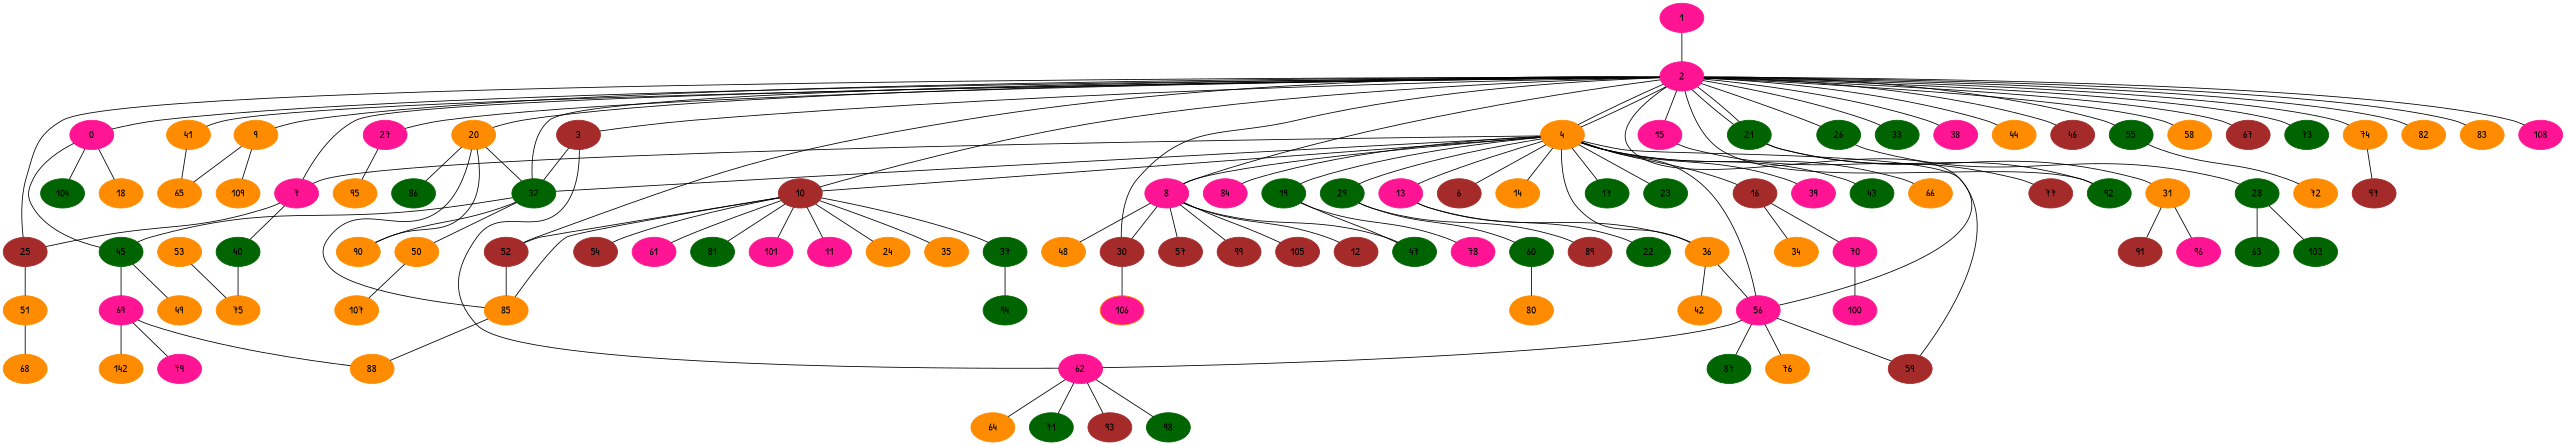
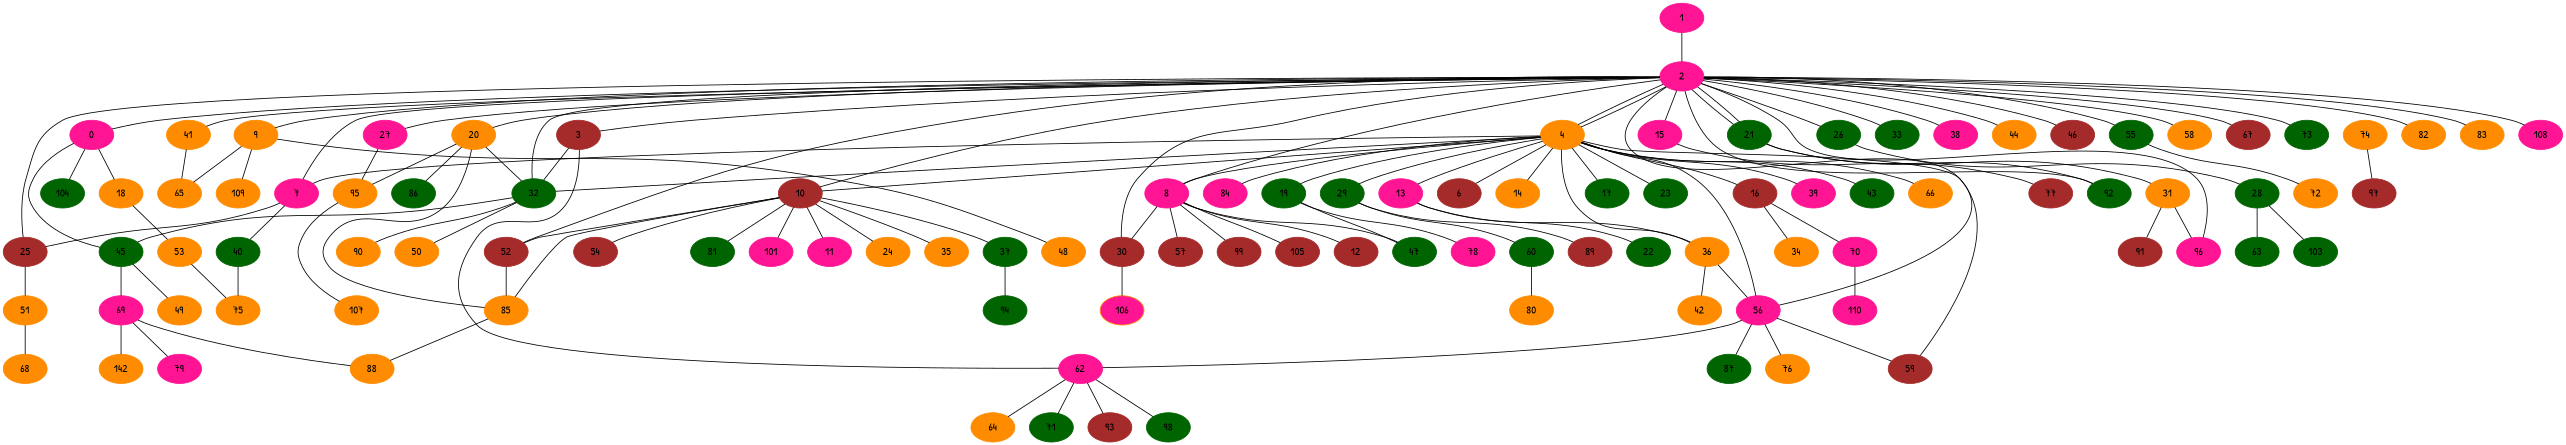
  graph {
    fontname="Patrick Hand"
    node [color=darkorange fontname="Patrick Hand" style=filled]
    edge [fontname="Patrick Hand"]
    1 [color=deeppink]
    2 [color=deeppink]
    3 [color=brown]
    4
    n5 [color=deeppink label=0]
    7 [color=deeppink]
    8 [color=deeppink]
    9
    10 [color=brown]
    15 [color=deeppink]
    20
    21 [color=darkgreen]
    25 [color=brown]
    26 [color=darkgreen]
    27 [color=deeppink]
    30 [color=brown]
    32 [color=darkgreen]
    33 [color=darkgreen]
    38 [color=deeppink]
    41
    44
    46 [color=brown]
    52 [color=brown]
    55 [color=darkgreen]
    56 [color=deeppink]
    58
    67 [color=brown]
    73 [color=darkgreen]
    74
    82
    83
    92 [color=darkgreen]
    108 [color=deeppink]
    62 [color=deeppink]
    6 [color=brown]
    13 [color=deeppink]
    14
    16 [color=brown]
    17 [color=darkgreen]
    19 [color=darkgreen]
    23 [color=darkgreen]
    29 [color=darkgreen]
    36
    39 [color=deeppink]
    43 [color=darkgreen]
    59 [color=brown]
    66
    84 [color=deeppink]
    18
    45 [color=darkgreen]
    104 [color=darkgreen]
    40 [color=darkgreen]
    12 [color=brown]
    47 [color=darkgreen]
    48
    57 [color=brown]
    99 [color=brown]
    105 [color=brown]
    65
    109
    11 [color=deeppink]
    24
    35
    37 [color=darkgreen]
    54 [color=brown]
-   61 [color=deeppink]
    81 [color=darkgreen]
    85
    101 [color=deeppink]
    77 [color=brown]
    86 [color=darkgreen]
    95
    31
    51
    28 [color=darkgreen]
    106 [fillcolor=deeppink]
    50
    90
    72
    76
    87 [color=darkgreen]
    97 [color=brown]
    64
    71 [color=darkgreen]
    93 [color=brown]
    98 [color=darkgreen]
    22 [color=darkgreen]
    34
    70 [color=deeppink]
    78 [color=deeppink]
    60 [color=darkgreen]
    89 [color=brown]
    42
    53
    49
    69 [color=deeppink]
    75
    94 [color=darkgreen]
    88
-   100 [color=deeppink]
+   100 [color=deeppink label=110]
    91 [color=brown]
    96 [color=deeppink]
    68
    63 [color=darkgreen]
    103 [color=darkgreen]
    80
    107
    79 [color=deeppink]
    n109 [label=142]
    1 -- 2
    2 -- 3
    2 -- 4
    2 -- 4
    2 -- n5
    2 -- 7
    2 -- 8
    2 -- 9
    2 -- 10
    2 -- 15
    2 -- 20
    2 -- 21
    2 -- 21
    2 -- 25
    2 -- 26
    2 -- 27
    2 -- 30
    2 -- 32
    2 -- 33
    2 -- 38
    2 -- 41
    2 -- 44
    2 -- 46
    2 -- 52
    2 -- 55
    2 -- 56
    2 -- 58
    2 -- 67
    2 -- 73
-   2 -- 74
+   2 -- 96
    2 -- 82
    2 -- 83
    2 -- 92
    2 -- 108
    3 -- 32
    3 -- 62
    4 -- 7
    4 -- 8
    4 -- 10
    4 -- 32
    4 -- 56
    4 -- 6
    4 -- 13
    4 -- 14
    4 -- 16
    4 -- 17
    4 -- 19
    4 -- 23
    4 -- 29
    4 -- 36
    4 -- 39
    4 -- 43
    4 -- 59
    4 -- 66
    4 -- 84
    n5 -- 18
    n5 -- 45
    n5 -- 104
    7 -- 25
    7 -- 40
    8 -- 30
    8 -- 12
    8 -- 47
-   8 -- 48
+   9 -- 48
    8 -- 57
    8 -- 99
    8 -- 105
    9 -- 65
    9 -- 109
    10 -- 52
    10 -- 11
    10 -- 24
    10 -- 35
    10 -- 37
    10 -- 54
-   10 -- 61
    10 -- 81
    10 -- 85
    10 -- 101
    15 -- 77
    20 -- 32
    20 -- 85
    20 -- 86
-   20 -- 90
+   20 -- 95
    21 -- 92
    21 -- 31
    25 -- 51
    26 -- 28
    27 -- 95
    30 -- 106
    32 -- 45
    32 -- 50
    32 -- 90
    41 -- 65
    52 -- 85
    55 -- 72
    56 -- 62
    56 -- 59
    56 -- 76
    56 -- 87
    74 -- 97
    62 -- 64
    62 -- 71
    62 -- 93
    62 -- 98
    13 -- 36
    13 -- 22
    16 -- 34
    16 -- 70
    19 -- 47
    19 -- 78
    29 -- 60
    29 -- 89
    36 -- 56
    36 -- 42
+   18 -- 53
    45 -- 49
    45 -- 69
    40 -- 75
    37 -- 94
    85 -- 88
    31 -- 91
    31 -- 96
    51 -- 68
    28 -- 63
    28 -- 103
-   50 -- 107
+   95 -- 107
    70 -- 100
    60 -- 80
    53 -- 75
    69 -- 88
    69 -- 79
    69 -- n109
  }
